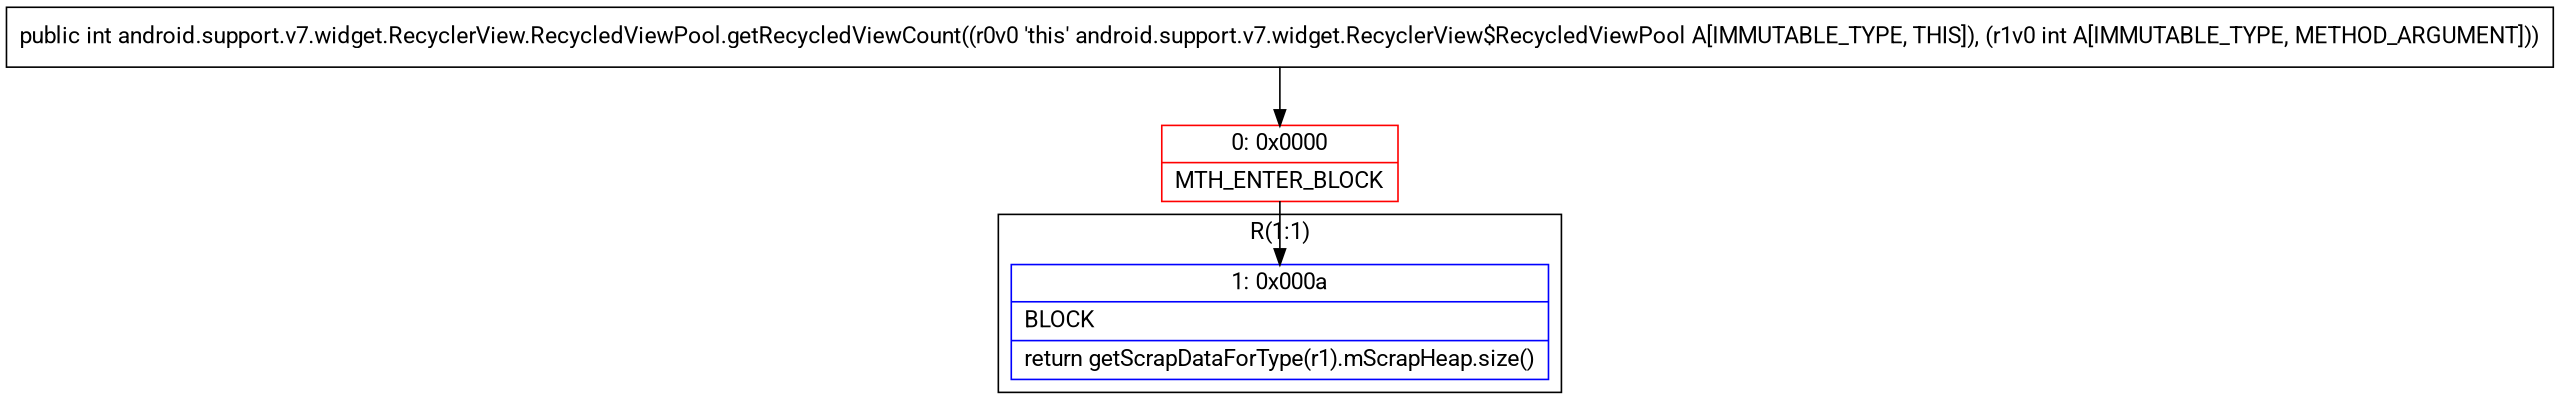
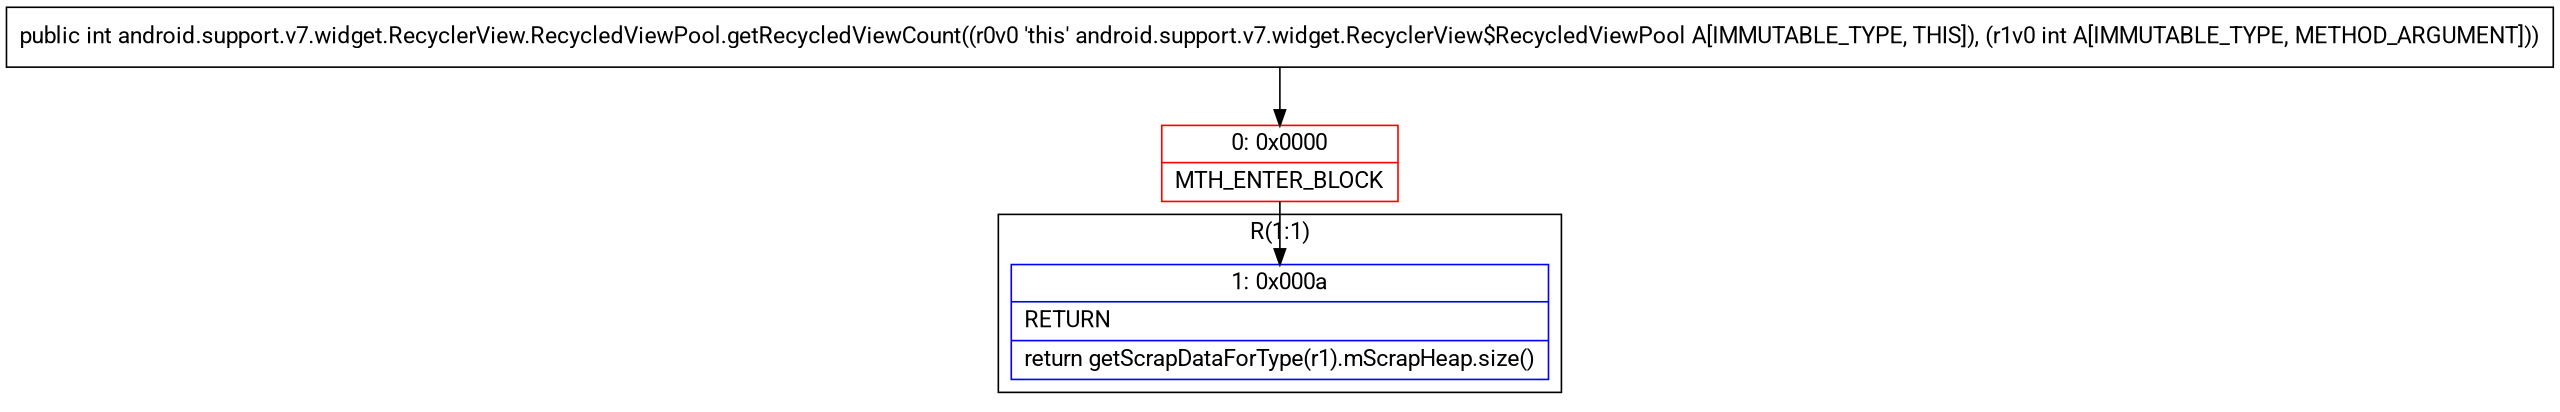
  digraph {
    fontname=Roboto
    node [shape=record fontname=Roboto]
    edge [fontname=Roboto]
-   n1 [color=blue label="{1\:\ 0x000a|BLOCK\l|return getScrapDataForType(r1).mScrapHeap.size()\l}"]
+   n1 [color=blue label="{1\:\ 0x000a|RETURN\l|return getScrapDataForType(r1).mScrapHeap.size()\l}"]
    n2 [color=red label="{0\:\ 0x0000|MTH_ENTER_BLOCK\l}"]
    n3 [label="{public int android.support.v7.widget.RecyclerView.RecycledViewPool.getRecycledViewCount((r0v0 'this' android.support.v7.widget.RecyclerView$RecycledViewPool A[IMMUTABLE_TYPE, THIS]), (r1v0 int A[IMMUTABLE_TYPE, METHOD_ARGUMENT])) }"]
    subgraph cluster_1 {
      label="R(1:1)"
      n1
    }
    n2 -> n1
    n3 -> n2
  }
